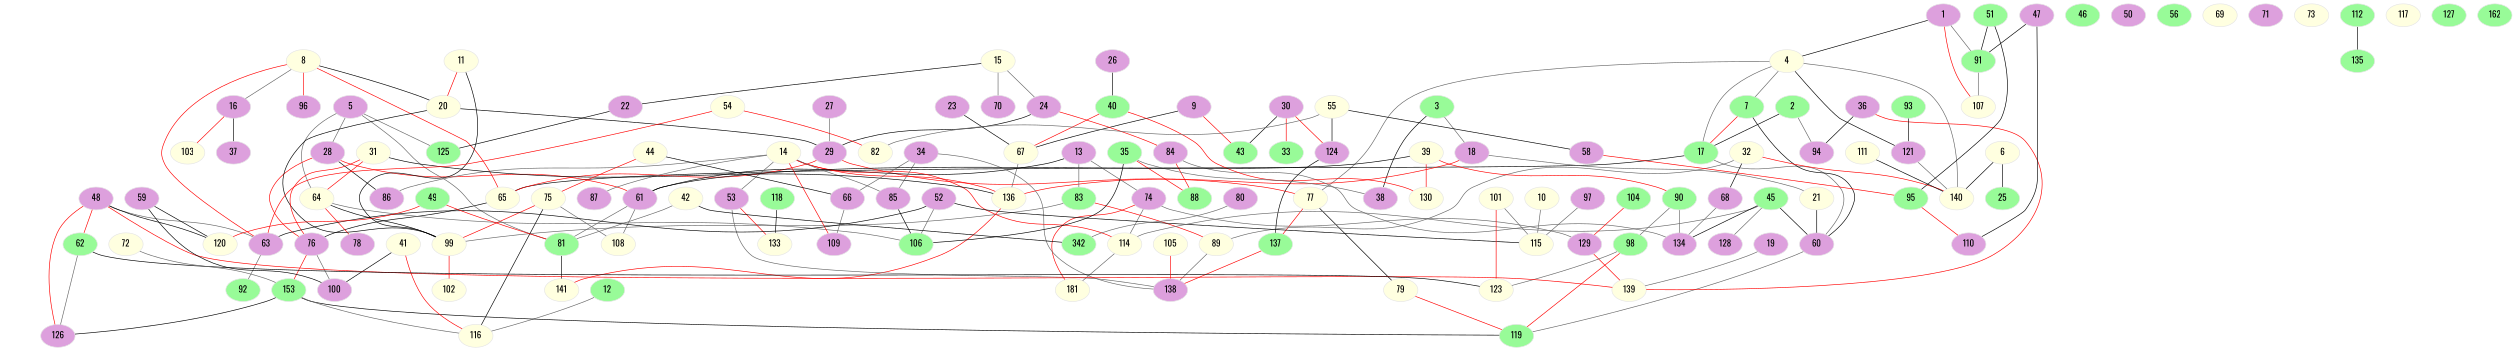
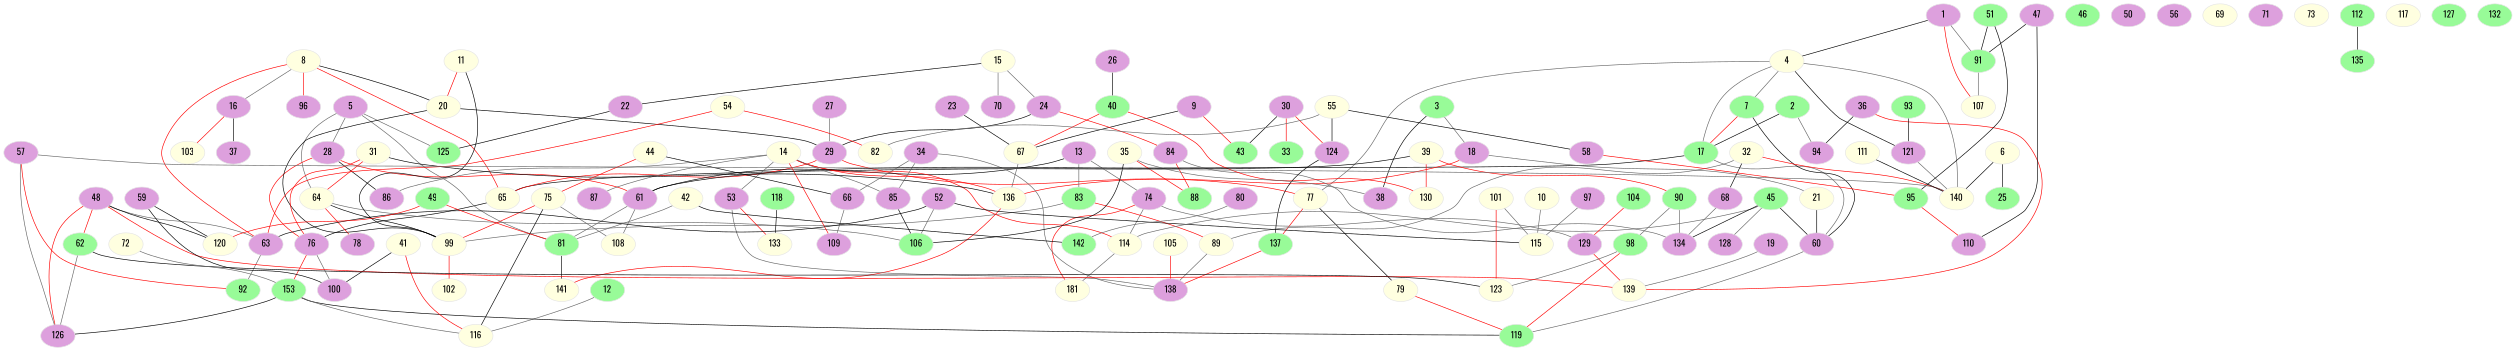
  graph {
    fontname=Oswald
    node [color=gray90 fillcolor=plum fontname=Oswald style=filled]
    edge [color=gray40 fontname=Oswald]
    4 [fillcolor=lightyellow]
    1
    91 [fillcolor=palegreen]
    107 [fillcolor=lightyellow]
    17 [fillcolor=palegreen]
    7 [fillcolor=palegreen]
    77 [fillcolor=lightyellow]
    121
    140 [fillcolor=lightyellow]
    2 [fillcolor=palegreen]
    94
    60
    65 [fillcolor=lightyellow]
    3 [fillcolor=palegreen]
    18
    38
    136 [fillcolor=lightyellow]
    21 [fillcolor=lightyellow]
    79 [fillcolor=lightyellow]
    137 [fillcolor=palegreen]
    5
    28
    64 [fillcolor=lightyellow]
    81 [fillcolor=palegreen]
    125 [fillcolor=palegreen]
    61
    86
    76
    99 [fillcolor=lightyellow]
    106 [fillcolor=palegreen]
    78
    141 [fillcolor=lightyellow]
    6 [fillcolor=lightyellow]
    25 [fillcolor=palegreen]
    119 [fillcolor=palegreen]
    8 [fillcolor=lightyellow]
    16
    20 [fillcolor=lightyellow]
    63
    96
    37
    103 [fillcolor=lightyellow]
    29
    92 [fillcolor=palegreen]
    43 [fillcolor=palegreen]
    9
    67 [fillcolor=lightyellow]
    10 [fillcolor=lightyellow]
    115 [fillcolor=lightyellow]
    11 [fillcolor=lightyellow]
    102 [fillcolor=lightyellow]
    12 [fillcolor=palegreen]
    116 [fillcolor=lightyellow]
    13
    74
    83 [fillcolor=palegreen]
    108 [fillcolor=lightyellow]
    114 [fillcolor=lightyellow]
    129
    n60 [fillcolor=lightyellow label=181]
    89 [fillcolor=lightyellow]
    14 [fillcolor=lightyellow]
    53
    85
    87
    109
    138
    133 [fillcolor=lightyellow]
    15 [fillcolor=lightyellow]
    22
    24
    70
    84
    139 [fillcolor=lightyellow]
    19
    23
    88 [fillcolor=palegreen]
    134
    40 [fillcolor=palegreen]
    26
    130 [fillcolor=lightyellow]
    27
    100
    n84 [fillcolor=palegreen label=153]
    30
    33 [fillcolor=palegreen]
    124
    31 [fillcolor=lightyellow]
    32 [fillcolor=lightyellow]
    68
    75 [fillcolor=lightyellow]
    34
    66
-   35 [fillcolor=palegreen]
+   35 [fillcolor=lightyellow]
    36
    52
    39 [fillcolor=lightyellow]
    90 [fillcolor=palegreen]
    98 [fillcolor=palegreen]
    41 [fillcolor=lightyellow]
    42 [fillcolor=lightyellow]
-   142 [fillcolor=palegreen label=342]
+   142 [fillcolor=palegreen]
    44 [fillcolor=lightyellow]
    45 [fillcolor=palegreen]
    128
    46 [fillcolor=palegreen]
    47
    110
    48
    62 [fillcolor=palegreen]
    120 [fillcolor=lightyellow]
    126
    123 [fillcolor=lightyellow]
    49 [fillcolor=palegreen]
    50
    51 [fillcolor=palegreen]
    95 [fillcolor=palegreen]
    54 [fillcolor=lightyellow]
    82 [fillcolor=lightyellow]
    55 [fillcolor=lightyellow]
    58
-   56 [fillcolor=palegreen]
+   56
+   57
    59
    69 [fillcolor=lightyellow]
    71
    72 [fillcolor=lightyellow]
    73 [fillcolor=lightyellow]
    105 [fillcolor=lightyellow]
    80
    93 [fillcolor=palegreen]
    97
    101 [fillcolor=lightyellow]
    104 [fillcolor=palegreen]
    111 [fillcolor=lightyellow]
    112 [fillcolor=palegreen]
    135 [fillcolor=palegreen]
    117 [fillcolor=lightyellow]
    118 [fillcolor=palegreen]
    127 [fillcolor=palegreen]
-   132 [fillcolor=palegreen label=162]
+   132 [fillcolor=palegreen]
    4 -- 17
    4 -- 7
    4 -- 77
    4 -- 121 [color=black]
    4 -- 140
    1 -- 4 [color=black]
    1 -- 91
    1 -- 107 [color=red]
    91 -- 107
    17 -- 60
    17 -- 65 [color=black]
    7 -- 17 [color=red]
    7 -- 60 [color=black]
    77 -- 79 [color=black]
    77 -- 137 [color=red]
    121 -- 140
    2 -- 17 [color=black]
    2 -- 94
    60 -- 119
    65 -- 76 [color=black]
    3 -- 18
    3 -- 38 [color=black]
    18 -- 136 [color=red]
    18 -- 21
    136 -- 141 [color=red]
    21 -- 60 [color=black]
    79 -- 119 [color=red]
    137 -- 138 [color=red]
    5 -- 28
    5 -- 64
    5 -- 81
    5 -- 125
    28 -- 61 [color=red]
    28 -- 86 [color=black]
    28 -- 76 [color=red]
    64 -- 99 [color=black]
    64 -- 106
    64 -- 78 [color=red]
    81 -- 141 [color=black]
    61 -- 81
    61 -- 108
    76 -- 100
    76 -- n84 [color=red]
    99 -- 102 [color=red]
    6 -- 140 [color=black]
    6 -- 25 [color=black]
    8 -- 65 [color=red]
    8 -- 16
    8 -- 20 [color=black]
    8 -- 63 [color=red]
    8 -- 96 [color=red]
    16 -- 37 [color=black]
    16 -- 103 [color=red]
    20 -- 99 [color=black]
    20 -- 29 [color=black]
    63 -- 92
    29 -- 77 [color=red]
    29 -- 65 [color=red]
    9 -- 43 [color=red]
    9 -- 67 [color=black]
    67 -- 136
    10 -- 115
    11 -- 99 [color=black]
    11 -- 20 [color=red]
    12 -- 116
    13 -- 61 [color=black]
    13 -- 74
    13 -- 83
    74 -- 114
    74 -- 129
    74 -- n60 [color=red]
    83 -- 99
    83 -- 89 [color=red]
    114 -- n60
    129 -- 139 [color=red]
    89 -- 138
    14 -- 136 [color=red]
    14 -- 86
    14 -- 114 [color=red]
    14 -- 53
    14 -- 85
    14 -- 87
    14 -- 109 [color=red]
    53 -- 138
    53 -- 133 [color=red]
    85 -- 106 [color=black]
    15 -- 22 [color=black]
    15 -- 24
    15 -- 70
    22 -- 125 [color=black]
    24 -- 29 [color=black]
    24 -- 84 [color=red]
    84 -- 88 [color=red]
    84 -- 134
    19 -- 139
    23 -- 67 [color=black]
    40 -- 67 [color=red]
    40 -- 130 [color=red]
    26 -- 40 [color=black]
    27 -- 29
    n84 -- 119 [color=black]
    n84 -- 116
    n84 -- 126 [color=black]
    30 -- 43 [color=black]
    30 -- 33 [color=red]
    30 -- 124 [color=red]
    124 -- 137 [color=black]
    31 -- 136 [color=black]
    31 -- 64 [color=red]
    31 -- 76 [color=red]
    32 -- 140 [color=red]
    32 -- 89
    32 -- 68 [color=black]
    68 -- 134
    75 -- 99 [color=red]
    75 -- 116 [color=black]
    75 -- 108
    34 -- 85
    34 -- 138
    34 -- 66
    66 -- 109
    35 -- 38
    35 -- 106 [color=black]
    35 -- 88 [color=red]
    36 -- 94 [color=black]
    36 -- 139 [color=red]
    52 -- 106
    52 -- 63 [color=black]
    52 -- 115 [color=black]
    39 -- 61 [color=black]
    39 -- 130 [color=red]
    39 -- 90 [color=red]
    90 -- 134
    90 -- 98
    98 -- 119 [color=red]
    98 -- 123
    41 -- 116 [color=red]
    41 -- 100 [color=black]
    42 -- 81
    42 -- 142 [color=black]
    44 -- 75 [color=red]
    44 -- 66 [color=black]
    45 -- 60 [color=black]
    45 -- 114
    45 -- 134 [color=black]
    45 -- 128
    47 -- 91 [color=black]
    47 -- 110 [color=black]
    48 -- 63
    48 -- 139 [color=red]
    48 -- 62 [color=red]
    48 -- 120 [color=black]
    48 -- 126 [color=red]
    62 -- 126
    62 -- 123 [color=black]
    49 -- 81 [color=red]
    49 -- 120 [color=red]
    51 -- 91 [color=black]
    51 -- 95 [color=black]
    95 -- 110 [color=red]
    54 -- 63 [color=red]
    54 -- 82 [color=red]
    55 -- 124 [color=black]
    55 -- 82
    55 -- 58 [color=black]
    58 -- 95 [color=red]
+   57 -- 140
+   57 -- 92 [color=red]
+   57 -- 126
    59 -- 100 [color=black]
    59 -- 120 [color=black]
    72 -- n84
    105 -- 138 [color=red]
    80 -- 142
    93 -- 121 [color=black]
    97 -- 115
    101 -- 115
    101 -- 123 [color=red]
    104 -- 129 [color=red]
    111 -- 140 [color=black]
    112 -- 135 [color=black]
    118 -- 133 [color=black]
  }
